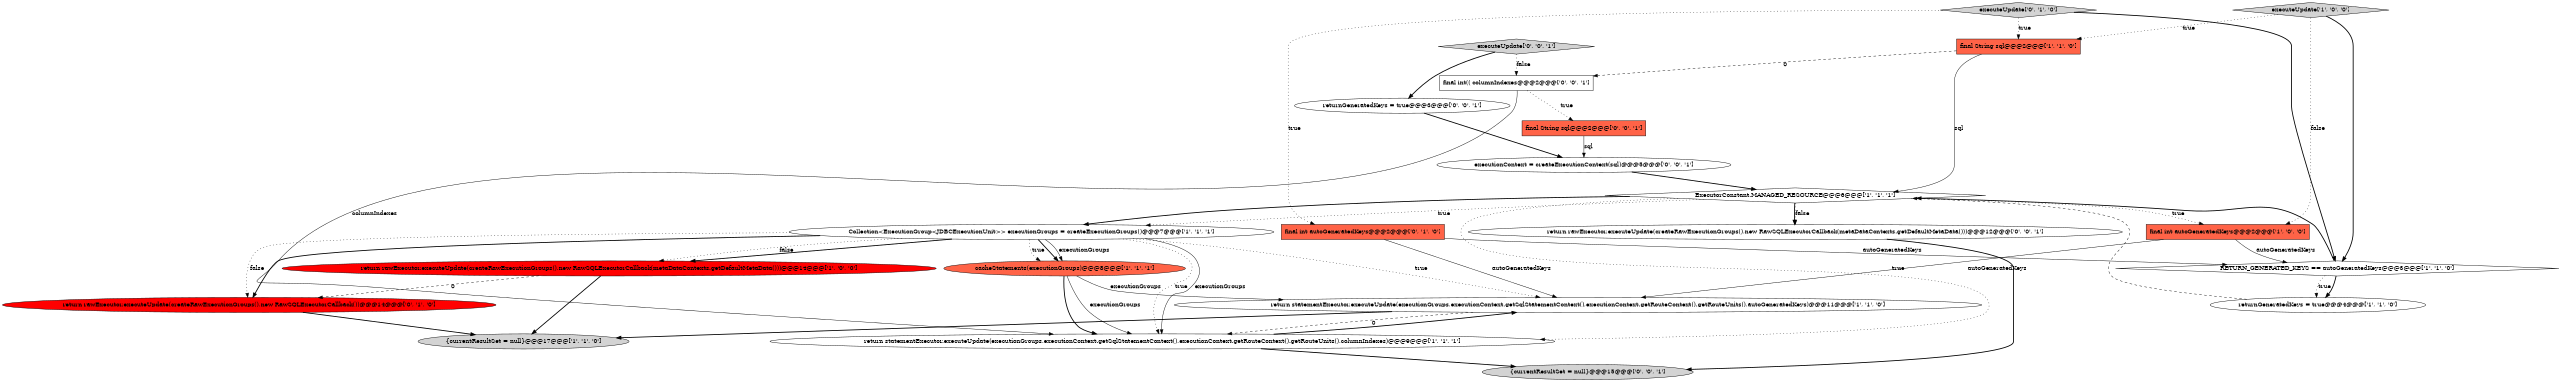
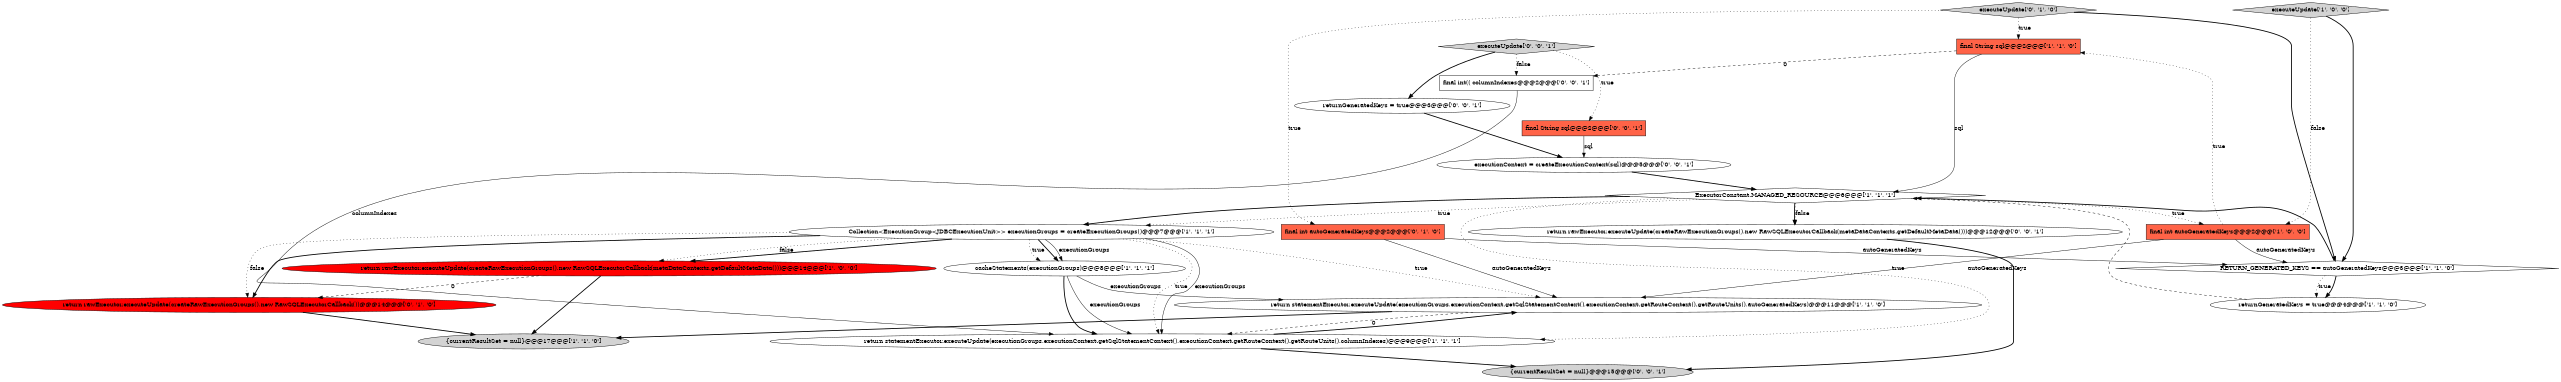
  digraph {
    node [fillcolor=white shape=ellipse style=filled]
    edge [style=bold]
    n1 [fillcolor=tomato label="final String sql@@@2@@@['1', '1', '0']" shape=box]
    n2 [label="ExecutorConstant.MANAGED_RESOURCE@@@6@@@['1', '1', '1']" shape=diamond]
    n3 [label="final int(( columnIndexes@@@2@@@['0', '0', '1']" shape=box]
    n4 [fillcolor=tomato label="final int autoGeneratedKeys@@@2@@@['1', '0', '0']" shape=box]
    n5 [label="return statementExecutor.executeUpdate(executionGroups,executionContext.getSqlStatementContext(),executionContext.getRouteContext().getRouteUnits(),columnIndexes)@@@9@@@['1', '1', '1']"]
    n6 [label="return rawExecutor.executeUpdate(createRawExecutionGroups(),new RawSQLExecutorCallback(metaDataContexts.getDefaultMetaData()))@@@12@@@['0', '0', '1']"]
    n7 [label="Collection<ExecutionGroup<JDBCExecutionUnit>> executionGroups = createExecutionGroups()@@@7@@@['1', '1', '1']"]
    n8 [label="executionContext = createExecutionContext(sql)@@@5@@@['0', '0', '1']"]
    n9 [fillcolor=lightgray label="{currentResultSet = null}@@@17@@@['1', '1', '0']"]
    n10 [fillcolor=tomato label="final String sql@@@2@@@['0', '0', '1']" shape=box]
    n11 [fillcolor=lightgray label="executeUpdate['0', '1', '0']" shape=diamond]
    n12 [label="RETURN_GENERATED_KEYS == autoGeneratedKeys@@@3@@@['1', '1', '0']" shape=diamond]
    n13 [fillcolor=tomato label="final int autoGeneratedKeys@@@2@@@['0', '1', '0']" shape=box]
    n14 [label="returnGeneratedKeys = true@@@4@@@['1', '1', '0']"]
    n15 [label="return statementExecutor.executeUpdate(executionGroups,executionContext.getSqlStatementContext(),executionContext.getRouteContext().getRouteUnits(),autoGeneratedKeys)@@@11@@@['1', '1', '0']"]
    n16 [fillcolor=lightgray label="executeUpdate['1', '0', '0']" shape=diamond]
-   n17 [fillcolor=tomato label="cacheStatements(executionGroups)@@@8@@@['1', '1', '1']"]
+   n17 [label="cacheStatements(executionGroups)@@@8@@@['1', '1', '1']"]
    n18 [fillcolor=lightgray label="{currentResultSet = null}@@@15@@@['0', '0', '1']"]
    n19 [fillcolor=red label="return rawExecutor.executeUpdate(createRawExecutionGroups(),new RawSQLExecutorCallback(metaDataContexts.getDefaultMetaData()))@@@14@@@['1', '0', '0']"]
    n20 [fillcolor=red label="return rawExecutor.executeUpdate(createRawExecutionGroups(),new RawSQLExecutorCallback())@@@14@@@['0', '1', '0']"]
    n21 [label="returnGeneratedKeys = true@@@3@@@['0', '0', '1']"]
    n22 [fillcolor=lightgray label="executeUpdate['0', '0', '1']" shape=diamond]
    n1 -> n2 [label=sql style=solid]
    n1 -> n3 [label=0 style=dashed]
    n2 -> n4 [label=true style=dotted]
    n2 -> n5 [label=true style=dotted]
    n2 -> n6 [label=false style=dotted]
    n2 -> n6
    n2 -> n7
    n2 -> n7 [label=true style=dotted]
    n3 -> n5 [label=columnIndexes style=solid]
    n4 -> n12 [label=autoGeneratedKeys style=solid]
    n4 -> n15 [label=autoGeneratedKeys style=solid]
    n5 -> n15
    n5 -> n18
    n6 -> n18
    n7 -> n5 [label=true style=dotted]
    n7 -> n5 [label=executionGroups style=solid]
    n7 -> n15 [label=true style=dotted]
    n7 -> n17 [label=true style=dotted]
    n7 -> n17
    n7 -> n17 [label=executionGroups style=solid]
    n7 -> n19
    n7 -> n19 [label=false style=dotted]
    n7 -> n20 [label=false style=dotted]
    n7 -> n20
    n8 -> n2
    n10 -> n8 [label=sql style=solid]
    n11 -> n1 [label=true style=dotted]
    n11 -> n12
    n11 -> n13 [label=true style=dotted]
    n12 -> n2
    n12 -> n14 [label=true style=dotted]
    n12 -> n14
    n13 -> n12 [label=autoGeneratedKeys style=solid]
    n13 -> n15 [label=autoGeneratedKeys style=solid]
    n14 -> n2 [style=dashed]
    n15 -> n5 [label=0 style=dashed]
    n15 -> n9
-   n16 -> n1 [label=true style=dotted]
+   n4 -> n1 [label=true style=dotted]
    n16 -> n4 [label=false style=dotted]
    n16 -> n12
    n17 -> n5
    n17 -> n5 [label=executionGroups style=solid]
    n17 -> n15 [label=executionGroups style=solid]
    n19 -> n9
    n19 -> n20 [label=0 style=dashed]
    n20 -> n9
    n21 -> n8
    n22 -> n3 [label=false style=dotted]
-   n3 -> n10 [label=true style=dotted]
+   n22 -> n10 [label=true style=dotted]
    n22 -> n21
  }
